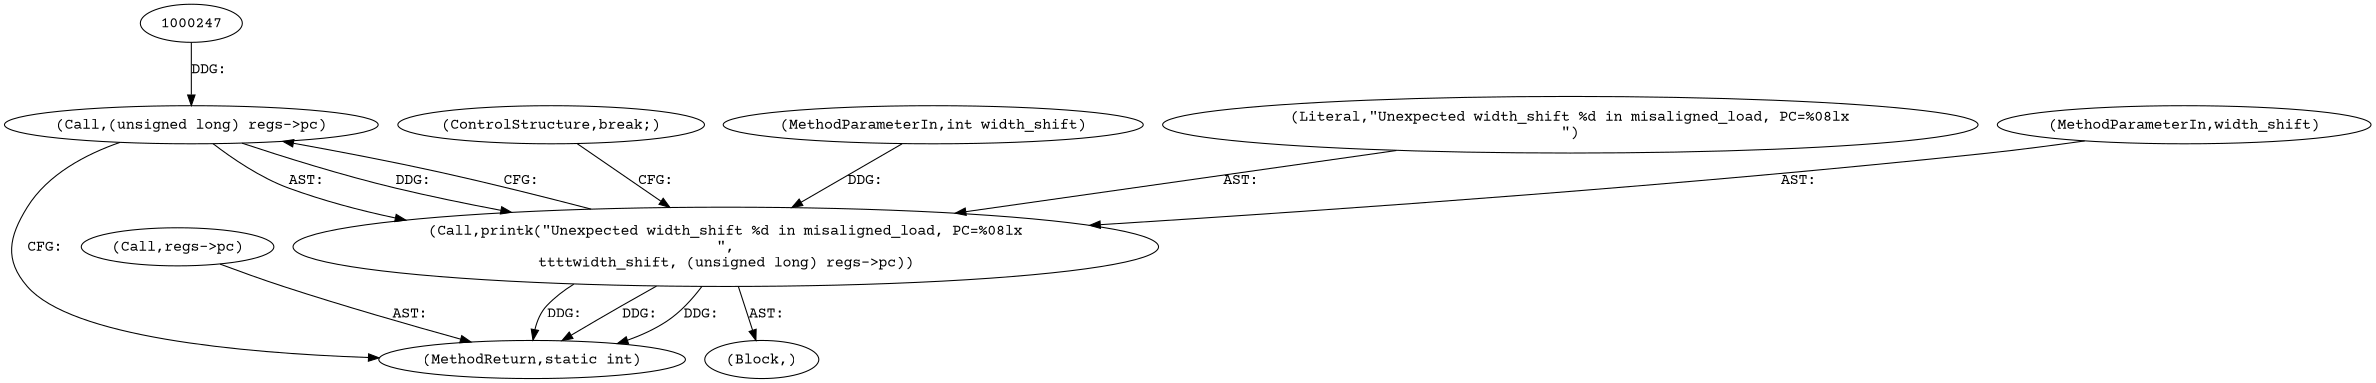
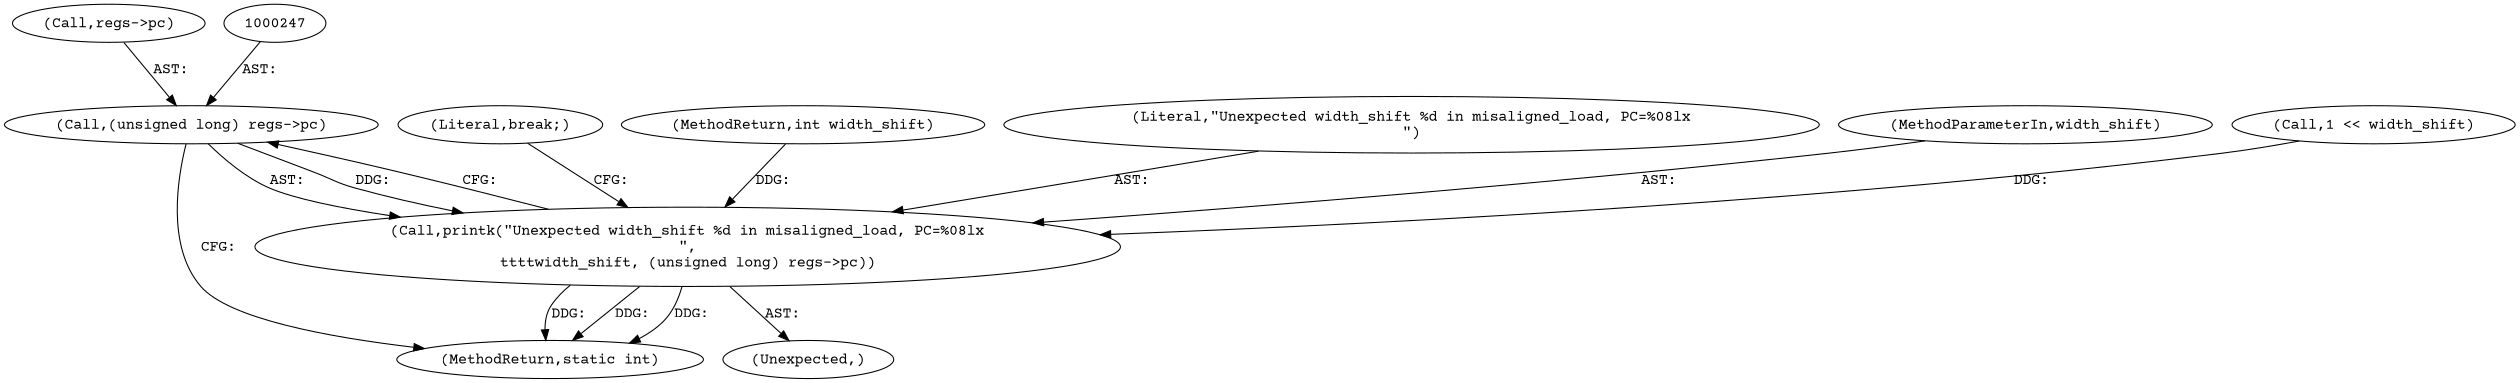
  digraph {
    fontname="Courier Prime"
    node [fontname="Courier Prime"]
    edge [fontname="Courier Prime"]
    n1 [label="(Call,(unsigned long) regs->pc)"]
    n2 [label="(Call,printk(\"Unexpected width_shift %d in misaligned_load, PC=%08lx\n\",\n\t\t\t\twidth_shift, (unsigned long) regs->pc))"]
    n3 [label="(MethodReturn,static int)"]
-   n4 [label="(Block,)"]
+   n4 [label="(Unexpected,)"]
    n5 [label="(Call,regs->pc)"]
-   n6 [label="(ControlStructure,break;)"]
-   n7 [label="(MethodParameterIn,int width_shift)"]
+   n6 [label="(Literal,break;)"]
+   n7 [label="(MethodReturn,int width_shift)"]
    n8 [label="(Literal,\"Unexpected width_shift %d in misaligned_load, PC=%08lx\n\")"]
    n9 [label="(MethodParameterIn,width_shift)"]
+   n10 [label="(Call,1 << width_shift)"]
    1000247
    n1 -> n2 [label="AST: "]
    n1 -> n2 [label="DDG: "]
    n1 -> n3 [label="CFG: "]
    n2 -> n1 [label="CFG: "]
    n2 -> n3 [label="DDG: "]
    n2 -> n3 [label="DDG: "]
    n2 -> n3 [label="DDG: "]
    n2 -> n4 [label="AST: "]
-   n5 -> n3 [label="AST: "]
+   n5 -> n1 [label="AST: "]
    n6 -> n2 [label="CFG: "]
    n7 -> n2 [label="DDG: "]
    n8 -> n2 [label="AST: "]
    n9 -> n2 [label="AST: "]
-   1000247 -> n1 [label="DDG: "]
+   n10 -> n2 [label="DDG: "]
+   1000247 -> n1 [label="AST: "]
  }
